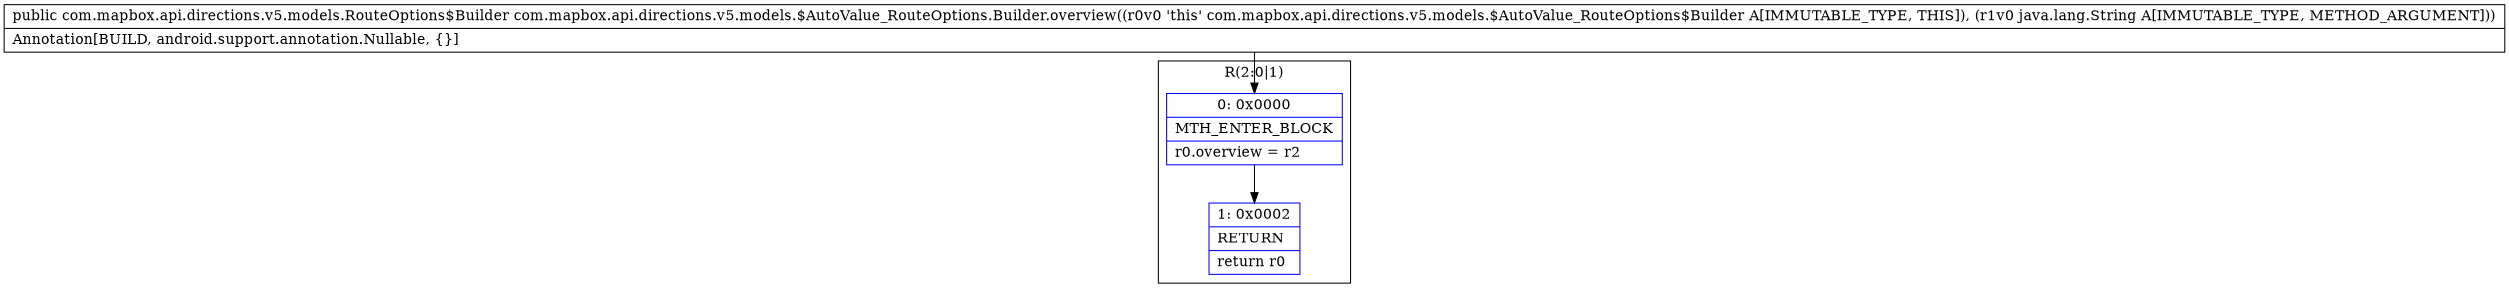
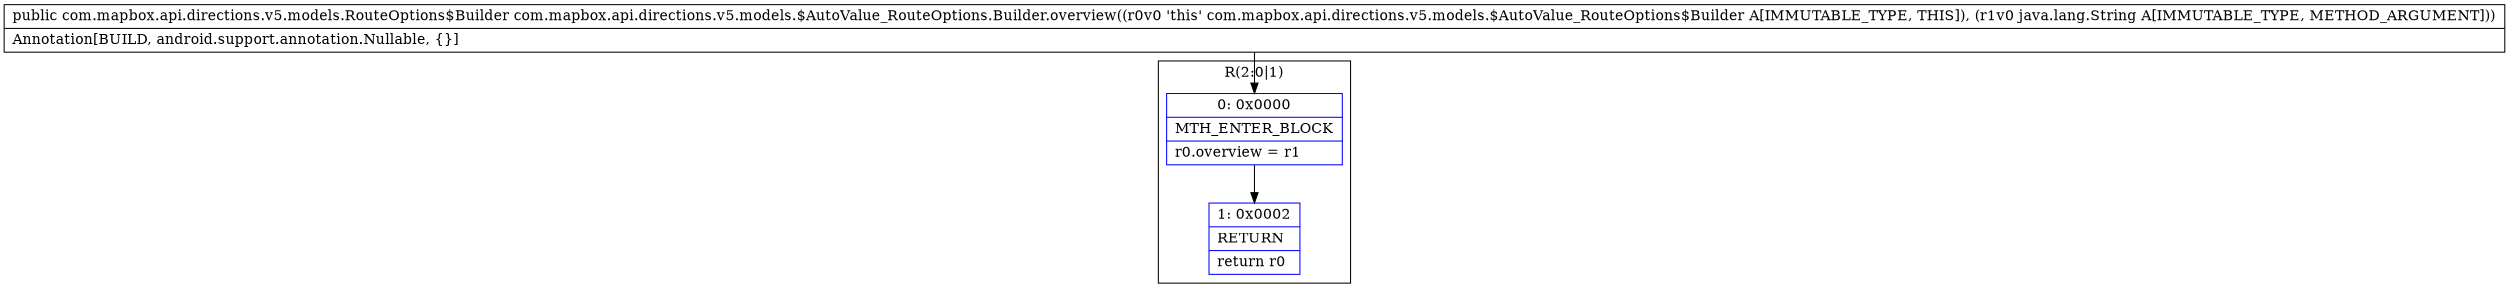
  digraph {
    node [color=blue shape=record]
-   n1 [label="{0\:\ 0x0000|MTH_ENTER_BLOCK\l|r0.overview = r2\l}"]
+   n1 [label="{0\:\ 0x0000|MTH_ENTER_BLOCK\l|r0.overview = r1\l}"]
    n2 [label="{1\:\ 0x0002|RETURN\l|return r0\l}"]
    n3 [label="{public com.mapbox.api.directions.v5.models.RouteOptions$Builder com.mapbox.api.directions.v5.models.$AutoValue_RouteOptions.Builder.overview((r0v0 'this' com.mapbox.api.directions.v5.models.$AutoValue_RouteOptions$Builder A[IMMUTABLE_TYPE, THIS]), (r1v0 java.lang.String A[IMMUTABLE_TYPE, METHOD_ARGUMENT]))  | Annotation[BUILD, android.support.annotation.Nullable, \{\}]\l}" color=""]
    subgraph cluster_1 {
      label="R(2:0|1)"
      n1
      n2
    }
    n1 -> n2
    n3 -> n1
  }
